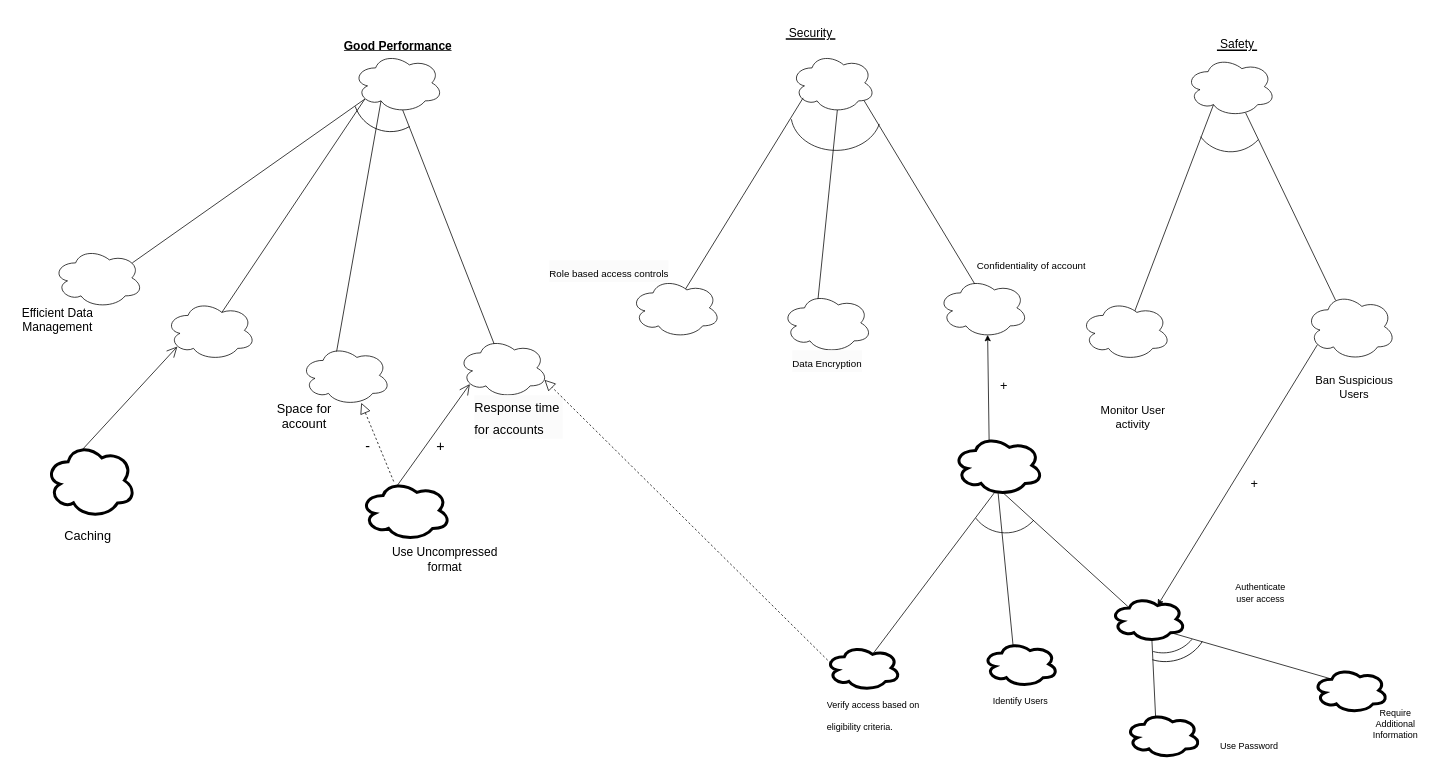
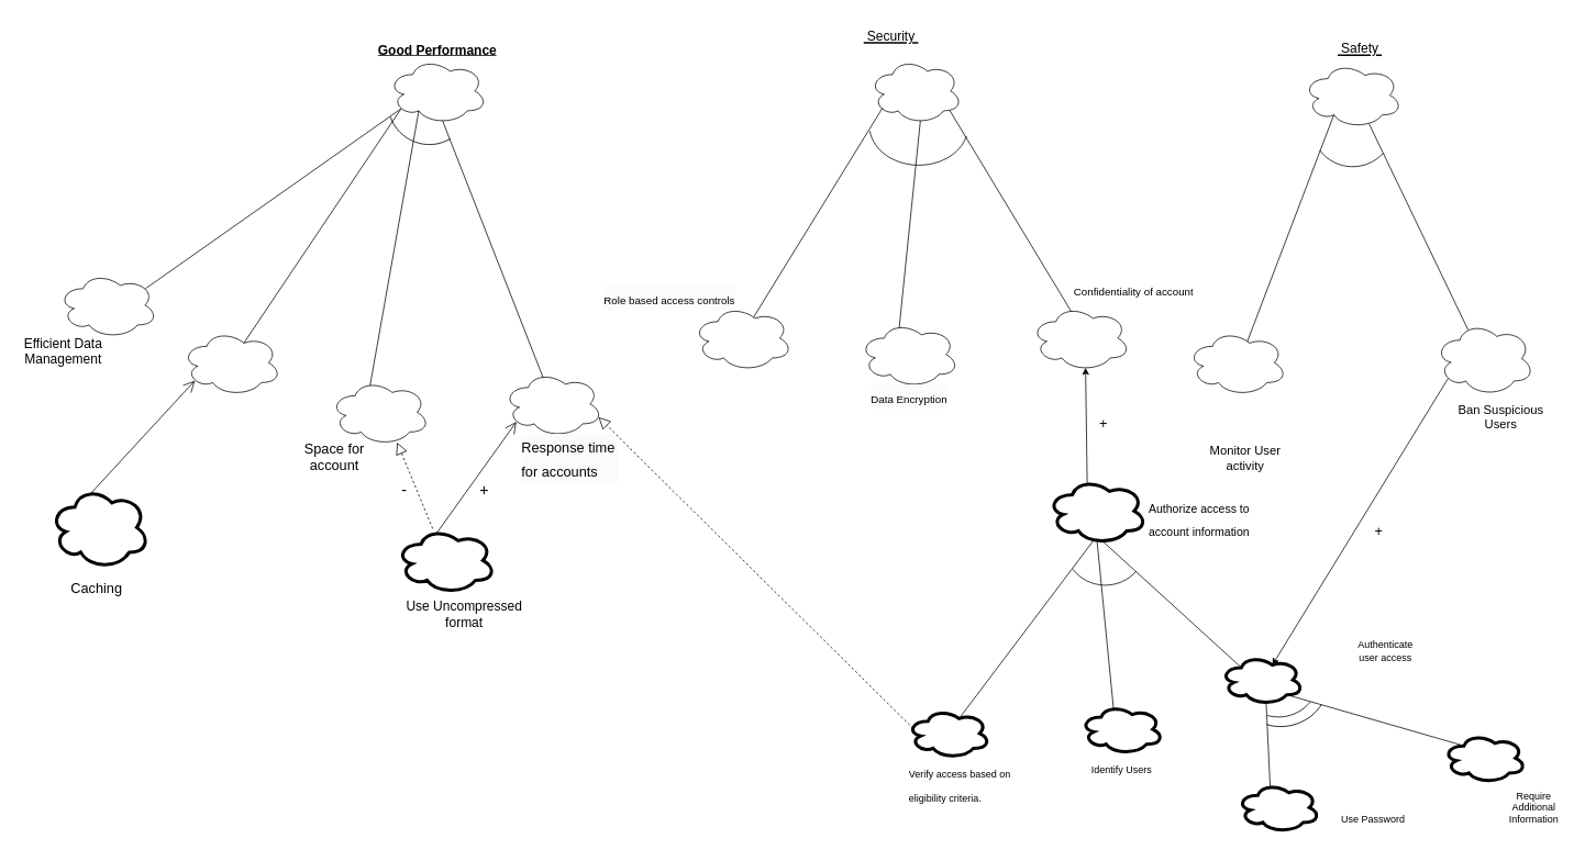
  <mxCell id="0" />
  <mxCell id="1" parent="0" />
  <mxCell id="2" value="" style="ellipse;shape=cloud;whiteSpace=wrap;html=1;" parent="1" vertex="1"><mxGeometry x="1053.75" y="70" width="112.5" height="80" as="geometry" /></mxCell>
  <mxCell id="3" value="" style="ellipse;shape=cloud;whiteSpace=wrap;html=1;strokeWidth=4;" parent="1" vertex="1"><mxGeometry x="1270" y="580" width="120" height="80" as="geometry" /></mxCell>
  <mxCell id="4" value="&lt;h1 style=&quot;margin-top: 0px;&quot;&gt;&lt;font style=&quot;font-weight: normal; font-size: 16px;&quot;&gt;&amp;nbsp;Security&amp;nbsp;&lt;/font&gt;&lt;/h1&gt;" style="text;html=1;whiteSpace=wrap;overflow=hidden;rounded=0;fontStyle=4" parent="1" vertex="1"><mxGeometry x="1045" y="20" width="90" height="40" as="geometry" /></mxCell>
  <mxCell id="5" value="" style="endArrow=none;html=1;rounded=0;" parent="1" edge="1"><mxGeometry width="50" height="50" relative="1" as="geometry"><mxPoint x="910" y="390" as="sourcePoint" /><mxPoint x="1070" y="130" as="targetPoint" /><Array as="points"><mxPoint x="990" y="260" /></Array></mxGeometry></mxCell>
  <mxCell id="6" value="" style="endArrow=none;html=1;rounded=0;exitX=0.867;exitY=0.796;exitDx=0;exitDy=0;exitPerimeter=0;" parent="1" source="2" edge="1"><mxGeometry width="50" height="50" relative="1" as="geometry"><mxPoint x="1350" y="280" as="sourcePoint" /><mxPoint x="1300" y="380" as="targetPoint" /></mxGeometry></mxCell>
  <mxCell id="7" value="" style="verticalLabelPosition=bottom;verticalAlign=top;html=1;shape=mxgraph.basic.arc;startAngle=0.543;endAngle=0.978;rotation=-90;" parent="1" vertex="1"><mxGeometry x="1065.63" y="91.88" width="96.25" height="120" as="geometry" /></mxCell>
  <mxCell id="8" value="" style="ellipse;shape=cloud;whiteSpace=wrap;html=1;" parent="1" vertex="1"><mxGeometry x="840" y="370" width="120" height="80" as="geometry" /></mxCell>
  <mxCell id="9" value="" style="ellipse;shape=cloud;whiteSpace=wrap;html=1;" parent="1" vertex="1"><mxGeometry x="1041.88" y="390" width="120" height="80" as="geometry" /></mxCell>
  <mxCell id="10" value="" style="ellipse;shape=cloud;whiteSpace=wrap;html=1;" parent="1" vertex="1"><mxGeometry x="1250" y="370" width="120" height="80" as="geometry" /></mxCell>
  <mxCell id="11" value="" style="endArrow=none;html=1;rounded=0;entryX=0.55;entryY=0.95;entryDx=0;entryDy=0;entryPerimeter=0;exitX=0.4;exitY=0.1;exitDx=0;exitDy=0;exitPerimeter=0;" parent="1" source="9" target="2" edge="1"><mxGeometry width="50" height="50" relative="1" as="geometry"><mxPoint x="1050" y="340" as="sourcePoint" /><mxPoint x="1100" y="290" as="targetPoint" /></mxGeometry></mxCell>
  <mxCell id="12" value="&lt;h1 style=&quot;margin-top: 0px;&quot;&gt;&lt;font style=&quot;font-size: 13px;&quot;&gt;&lt;span style=&quot;background-color: transparent; color: light-dark(rgb(0, 0, 0), rgb(255, 255, 255)); font-weight: normal;&quot;&gt;Confidentiality&amp;nbsp;&lt;/span&gt;&lt;span style=&quot;background-color: transparent; color: light-dark(rgb(0, 0, 0), rgb(255, 255, 255)); font-weight: normal;&quot;&gt;of account&lt;/span&gt;&lt;/font&gt;&lt;/h1&gt;" style="text;html=1;whiteSpace=wrap;overflow=hidden;rounded=0;" parent="1" vertex="1"><mxGeometry x="1300" y="330" width="150" height="40" as="geometry" /></mxCell>
  <mxCell id="13" value="&lt;h1 style=&quot;forced-color-adjust: none; color: rgb(0, 0, 0); font-family: Helvetica; font-style: normal; font-variant-ligatures: normal; font-variant-caps: normal; letter-spacing: normal; orphans: 2; text-align: left; text-indent: 0px; text-transform: none; widows: 2; word-spacing: 0px; -webkit-text-stroke-width: 0px; white-space: normal; background-color: rgb(251, 251, 251); text-decoration-thickness: initial; text-decoration-style: initial; text-decoration-color: initial; margin-top: 0px;&quot;&gt;&lt;span style=&quot;font-size: 13px; font-weight: 400;&quot;&gt;Role based access controls&lt;/span&gt;&lt;/h1&gt;" style="text;whiteSpace=wrap;html=1;" parent="1" vertex="1"><mxGeometry x="730" y="340" width="180" height="30" as="geometry" /></mxCell>
  <mxCell id="14" value="&lt;h1 style=&quot;forced-color-adjust: none; color: rgb(0, 0, 0); font-family: Helvetica; font-style: normal; font-variant-ligatures: normal; font-variant-caps: normal; letter-spacing: normal; orphans: 2; text-align: left; text-indent: 0px; text-transform: none; widows: 2; word-spacing: 0px; -webkit-text-stroke-width: 0px; white-space: normal; background-color: rgb(251, 251, 251); text-decoration-thickness: initial; text-decoration-style: initial; text-decoration-color: initial; margin-top: 0px;&quot;&gt;&lt;span style=&quot;font-size: 13px; font-weight: 400;&quot;&gt;Data Encryption&lt;/span&gt;&lt;/h1&gt;" style="text;whiteSpace=wrap;html=1;" parent="1" vertex="1"><mxGeometry x="1053.75" y="460" width="180" height="30" as="geometry" /></mxCell>
+ <mxCell id="15" value="&lt;h1 style=&quot;margin-top: 0px;&quot;&gt;&lt;span style=&quot;font-weight: 400;&quot;&gt;&lt;font style=&quot;font-size: 14px;&quot;&gt;Authorize access to account information&lt;/font&gt;&lt;/span&gt;&lt;/h1&gt;" style="text;html=1;whiteSpace=wrap;overflow=hidden;rounded=0;spacing=0;spacingRight=1;spacingLeft=3;" parent="1" vertex="1"><mxGeometry x="1390" y="595" width="170" height="85" as="geometry" /></mxCell>
  <mxCell id="16" value="" style="endArrow=classic;html=1;rounded=0;entryX=0.55;entryY=0.95;entryDx=0;entryDy=0;entryPerimeter=0;exitX=0.4;exitY=0.1;exitDx=0;exitDy=0;exitPerimeter=0;" parent="1" source="3" target="10" edge="1"><mxGeometry width="50" height="50" relative="1" as="geometry"><mxPoint x="1170" y="500" as="sourcePoint" /><mxPoint x="1220" y="450" as="targetPoint" /></mxGeometry></mxCell>
  <mxCell id="17" value="&lt;font style=&quot;font-size: 17px;&quot;&gt;+&lt;/font&gt;" style="text;html=1;align=center;verticalAlign=middle;whiteSpace=wrap;rounded=0;" parent="1" vertex="1"><mxGeometry x="1320" y="500" width="36" height="30" as="geometry" /></mxCell>
  <mxCell id="18" value="" style="ellipse;shape=cloud;whiteSpace=wrap;html=1;strokeWidth=4;" parent="1" vertex="1"><mxGeometry x="1100" y="860" width="100" height="60" as="geometry" /></mxCell>
  <mxCell id="19" value="" style="ellipse;shape=cloud;whiteSpace=wrap;html=1;strokeWidth=4;" parent="1" vertex="1"><mxGeometry x="1310" y="855" width="100" height="60" as="geometry" /></mxCell>
  <mxCell id="20" value="" style="ellipse;shape=cloud;whiteSpace=wrap;html=1;strokeWidth=4;" parent="1" vertex="1"><mxGeometry x="1480" y="795" width="100" height="60" as="geometry" /></mxCell>
  <mxCell id="21" value="" style="endArrow=none;html=1;rounded=0;entryX=0.468;entryY=0.937;entryDx=0;entryDy=0;entryPerimeter=0;exitX=0.625;exitY=0.2;exitDx=0;exitDy=0;exitPerimeter=0;" parent="1" source="18" target="3" edge="1"><mxGeometry width="50" height="50" relative="1" as="geometry"><mxPoint x="1299" y="790" as="sourcePoint" /><mxPoint x="1330" y="670" as="targetPoint" /></mxGeometry></mxCell>
  <mxCell id="22" value="" style="endArrow=none;html=1;rounded=0;exitX=0.4;exitY=0.1;exitDx=0;exitDy=0;exitPerimeter=0;" parent="1" source="19" edge="1"><mxGeometry width="50" height="50" relative="1" as="geometry"><mxPoint x="1280" y="720" as="sourcePoint" /><mxPoint x="1330" y="657" as="targetPoint" /></mxGeometry></mxCell>
  <mxCell id="23" value="" style="endArrow=none;html=1;rounded=0;entryX=0.55;entryY=0.95;entryDx=0;entryDy=0;entryPerimeter=0;exitX=0.25;exitY=0.25;exitDx=0;exitDy=0;exitPerimeter=0;" parent="1" source="20" target="3" edge="1"><mxGeometry width="50" height="50" relative="1" as="geometry"><mxPoint x="1280" y="720" as="sourcePoint" /><mxPoint x="1330" y="660" as="targetPoint" /></mxGeometry></mxCell>
  <mxCell id="24" value="" style="verticalLabelPosition=bottom;verticalAlign=top;html=1;shape=mxgraph.basic.arc;startAngle=0.614;endAngle=0.896;rotation=-90;" parent="1" vertex="1"><mxGeometry x="1290" y="610" width="100" height="100" as="geometry" /></mxCell>
  <mxCell id="25" value="&lt;h1 style=&quot;margin-top: 0px;&quot;&gt;&lt;font style=&quot;font-size: 12px;&quot;&gt;&lt;span style=&quot;background-color: transparent; color: light-dark(rgb(0, 0, 0), rgb(255, 255, 255)); font-weight: normal;&quot;&gt;Verify access based on eligibility criteria&lt;/span&gt;&lt;span style=&quot;background-color: transparent; color: light-dark(rgb(0, 0, 0), rgb(255, 255, 255)); font-weight: normal;&quot;&gt;.&lt;/span&gt;&lt;/font&gt;&lt;/h1&gt;" style="text;html=1;whiteSpace=wrap;overflow=hidden;rounded=0;" parent="1" vertex="1"><mxGeometry x="1100" y="915" width="126.25" height="70" as="geometry" /></mxCell>
  <mxCell id="26" value="Identify Users" style="text;html=1;align=center;verticalAlign=middle;whiteSpace=wrap;rounded=0;" parent="1" vertex="1"><mxGeometry x="1320" y="920" width="80" height="30" as="geometry" /></mxCell>
  <mxCell id="27" value="&lt;font style=&quot;font-size: 17px;&quot;&gt;Space for account&lt;/font&gt;" style="text;html=1;align=center;verticalAlign=middle;whiteSpace=wrap;rounded=0;" parent="1" vertex="1"><mxGeometry x="360" y="540" width="90" height="30" as="geometry" /></mxCell>
  <mxCell id="28" value="Authenticate user access" style="text;html=1;align=center;verticalAlign=middle;whiteSpace=wrap;rounded=0;" parent="1" vertex="1"><mxGeometry x="1650" y="775" width="60" height="30" as="geometry" /></mxCell>
  <mxCell id="29" value="" style="ellipse;shape=cloud;whiteSpace=wrap;html=1;strokeWidth=4;" parent="1" vertex="1"><mxGeometry x="1500" y="950" width="100" height="60" as="geometry" /></mxCell>
  <mxCell id="30" value="" style="ellipse;shape=cloud;whiteSpace=wrap;html=1;strokeWidth=4;" parent="1" vertex="1"><mxGeometry x="1750" y="890" width="100" height="60" as="geometry" /></mxCell>
  <mxCell id="31" value="" style="endArrow=none;html=1;rounded=0;entryX=0.55;entryY=0.95;entryDx=0;entryDy=0;entryPerimeter=0;exitX=0.4;exitY=0.1;exitDx=0;exitDy=0;exitPerimeter=0;" parent="1" source="29" target="20" edge="1"><mxGeometry width="50" height="50" relative="1" as="geometry"><mxPoint x="1460" y="826" as="sourcePoint" /><mxPoint x="1340" y="667" as="targetPoint" /><Array as="points" /></mxGeometry></mxCell>
  <mxCell id="32" value="" style="endArrow=none;html=1;rounded=0;entryX=0.8;entryY=0.8;entryDx=0;entryDy=0;entryPerimeter=0;exitX=0.25;exitY=0.25;exitDx=0;exitDy=0;exitPerimeter=0;" parent="1" source="30" target="20" edge="1"><mxGeometry width="50" height="50" relative="1" as="geometry"><mxPoint x="1620" y="936" as="sourcePoint" /><mxPoint x="1605" y="827" as="targetPoint" /><Array as="points" /></mxGeometry></mxCell>
  <mxCell id="33" value="" style="verticalLabelPosition=bottom;verticalAlign=top;html=1;shape=mxgraph.basic.arc;startAngle=0.623;endAngle=0.846;rotation=-105;" parent="1" vertex="1"><mxGeometry x="1505.17" y="776.29" width="100" height="110" as="geometry" /></mxCell>
  <mxCell id="34" value="" style="verticalLabelPosition=bottom;verticalAlign=top;html=1;shape=mxgraph.basic.arc;startAngle=0.346;endAngle=0.529;rotation=5;" parent="1" vertex="1"><mxGeometry x="1500" y="770" width="100" height="100" as="geometry" /></mxCell>
  <mxCell id="35" value="Use Password" style="text;html=1;align=center;verticalAlign=middle;whiteSpace=wrap;rounded=0;" parent="1" vertex="1"><mxGeometry x="1625" y="980" width="80" height="30" as="geometry" /></mxCell>
- <mxCell id="36" value="Require Additional Information" style="text;html=1;align=center;verticalAlign=middle;whiteSpace=wrap;rounded=0;" parent="1" vertex="1"><mxGeometry x="1820" y="950" width="80" height="30" as="geometry" /></mxCell>
+ <mxCell id="36" value="Require Additional Information" style="text;html=1;align=center;verticalAlign=middle;whiteSpace=wrap;rounded=0;" parent="1" vertex="1"><mxGeometry x="1820" y="965" width="80" height="30" as="geometry" /></mxCell>
  <mxCell id="37" value="" style="ellipse;shape=cloud;whiteSpace=wrap;html=1;" parent="1" vertex="1"><mxGeometry x="610" y="450" width="120" height="80" as="geometry" /></mxCell>
  <mxCell id="38" value="&lt;h1 style=&quot;forced-color-adjust: none; color: rgb(0, 0, 0); font-family: Helvetica; font-style: normal; font-variant-ligatures: normal; font-variant-caps: normal; letter-spacing: normal; orphans: 2; text-align: left; text-indent: 0px; text-transform: none; widows: 2; word-spacing: 0px; -webkit-text-stroke-width: 0px; white-space: normal; background-color: rgb(251, 251, 251); text-decoration-thickness: initial; text-decoration-style: initial; text-decoration-color: initial; margin-top: 0px;&quot;&gt;&lt;span style=&quot;font-weight: 400;&quot;&gt;&lt;font style=&quot;font-size: 17px;&quot;&gt;Response time for accounts&lt;/font&gt;&lt;/span&gt;&lt;/h1&gt;" style="text;whiteSpace=wrap;html=1;" parent="1" vertex="1"><mxGeometry x="630" y="520" width="120" height="60" as="geometry" /></mxCell>
  <mxCell id="39" value="" style="endArrow=block;dashed=1;endFill=0;endSize=12;html=1;rounded=0;entryX=0.96;entryY=0.7;entryDx=0;entryDy=0;entryPerimeter=0;exitX=0.07;exitY=0.4;exitDx=0;exitDy=0;exitPerimeter=0;" parent="1" source="18" target="37" edge="1"><mxGeometry width="160" relative="1" as="geometry"><mxPoint x="770" y="560" as="sourcePoint" /><mxPoint x="930" y="560" as="targetPoint" /></mxGeometry></mxCell>
  <mxCell id="40" value="" style="ellipse;shape=cloud;whiteSpace=wrap;html=1;" parent="1" vertex="1"><mxGeometry x="400" y="460" width="120" height="80" as="geometry" /></mxCell>
  <mxCell id="41" value="" style="ellipse;shape=cloud;whiteSpace=wrap;html=1;strokeWidth=4;" parent="1" vertex="1"><mxGeometry x="480" y="640" width="120" height="80" as="geometry" /></mxCell>
  <mxCell id="42" value="" style="endArrow=block;dashed=1;endFill=0;endSize=12;html=1;rounded=0;entryX=0.674;entryY=0.958;entryDx=0;entryDy=0;entryPerimeter=0;" parent="1" source="41" target="40" edge="1"><mxGeometry width="160" relative="1" as="geometry"><mxPoint x="580" y="660" as="sourcePoint" /><mxPoint x="740" y="660" as="targetPoint" /></mxGeometry></mxCell>
  <mxCell id="43" value="" style="endArrow=open;endFill=1;endSize=12;html=1;rounded=0;entryX=0.13;entryY=0.77;entryDx=0;entryDy=0;entryPerimeter=0;exitX=0.4;exitY=0.1;exitDx=0;exitDy=0;exitPerimeter=0;" parent="1" source="41" target="37" edge="1"><mxGeometry width="160" relative="1" as="geometry"><mxPoint x="580" y="660" as="sourcePoint" /><mxPoint x="740" y="660" as="targetPoint" /></mxGeometry></mxCell>
  <mxCell id="44" value="&lt;font style=&quot;font-size: 19px;&quot;&gt;+&lt;/font&gt;" style="text;html=1;align=center;verticalAlign=middle;whiteSpace=wrap;rounded=0;" parent="1" vertex="1"><mxGeometry x="557" y="580" width="60" height="30" as="geometry" /></mxCell>
  <mxCell id="45" value="&lt;span style=&quot;font-size: 19px;&quot;&gt;-&lt;/span&gt;" style="text;html=1;align=center;verticalAlign=middle;whiteSpace=wrap;rounded=0;" parent="1" vertex="1"><mxGeometry x="460" y="580" width="60" height="30" as="geometry" /></mxCell>
  <mxCell id="46" value="" style="ellipse;shape=cloud;whiteSpace=wrap;html=1;" parent="1" vertex="1"><mxGeometry x="470" y="70" width="120" height="80" as="geometry" /></mxCell>
  <mxCell id="47" value="" style="endArrow=none;html=1;rounded=0;exitX=0.4;exitY=0.1;exitDx=0;exitDy=0;exitPerimeter=0;entryX=0.31;entryY=0.8;entryDx=0;entryDy=0;entryPerimeter=0;" parent="1" source="40" target="46" edge="1"><mxGeometry width="50" height="50" relative="1" as="geometry"><mxPoint x="730" y="470" as="sourcePoint" /><mxPoint x="780" y="420" as="targetPoint" /></mxGeometry></mxCell>
  <mxCell id="48" value="" style="endArrow=none;html=1;rounded=0;entryX=0.55;entryY=0.95;entryDx=0;entryDy=0;entryPerimeter=0;exitX=0.4;exitY=0.1;exitDx=0;exitDy=0;exitPerimeter=0;" parent="1" source="37" target="46" edge="1"><mxGeometry width="50" height="50" relative="1" as="geometry"><mxPoint x="730" y="380" as="sourcePoint" /><mxPoint x="780" y="330" as="targetPoint" /></mxGeometry></mxCell>
  <mxCell id="49" value="" style="verticalLabelPosition=bottom;verticalAlign=top;html=1;shape=mxgraph.basic.arc;startAngle=0.541;endAngle=0.822;rotation=-45;" parent="1" vertex="1"><mxGeometry x="470" y="75" width="100" height="100" as="geometry" /></mxCell>
  <mxCell id="50" value="&lt;font style=&quot;font-size: 16px;&quot;&gt;&lt;u&gt;&lt;b&gt;Good Performance&lt;/b&gt;&lt;/u&gt;&lt;/font&gt;" style="text;html=1;strokeColor=none;fillColor=none;align=center;verticalAlign=middle;whiteSpace=wrap;overflow=hidden;" parent="1" vertex="1"><mxGeometry x="455" y="45" width="150" height="30" as="geometry" /></mxCell>
  <mxCell id="51" value="" style="ellipse;shape=cloud;whiteSpace=wrap;html=1;" parent="1" vertex="1"><mxGeometry x="1580" y="75" width="120" height="80" as="geometry" /></mxCell>
  <mxCell id="52" value="" style="ellipse;shape=cloud;whiteSpace=wrap;html=1;" parent="1" vertex="1"><mxGeometry x="220" y="400" width="120" height="80" as="geometry" /></mxCell>
  <mxCell id="53" value="" style="endArrow=none;html=1;rounded=0;exitX=0.625;exitY=0.2;exitDx=0;exitDy=0;exitPerimeter=0;entryX=0.13;entryY=0.77;entryDx=0;entryDy=0;entryPerimeter=0;" parent="1" source="52" target="46" edge="1"><mxGeometry width="50" height="50" relative="1" as="geometry"><mxPoint x="420" y="370" as="sourcePoint" /><mxPoint x="460" y="110" as="targetPoint" /></mxGeometry></mxCell>
  <mxCell id="54" value="" style="ellipse;shape=cloud;whiteSpace=wrap;html=1;strokeWidth=4;" parent="1" vertex="1"><mxGeometry x="60" y="590" width="120" height="100" as="geometry" /></mxCell>
- <mxCell id="55" value="&lt;font style=&quot;font-size: 16px;&quot;&gt;Use Uncompressed format&lt;/font&gt;" style="text;html=1;align=center;verticalAlign=middle;whiteSpace=wrap;rounded=0;" parent="1" vertex="1"><mxGeometry x="513.5" y="730" width="156.5" height="30" as="geometry" /></mxCell>
+ <mxCell id="55" value="&lt;font style=&quot;font-size: 16px;&quot;&gt;Use Uncompressed format&lt;/font&gt;" style="text;html=1;align=center;verticalAlign=middle;whiteSpace=wrap;rounded=0;" parent="1" vertex="1"><mxGeometry x="483.5" y="730" width="156.5" height="30" as="geometry" /></mxCell>
  <mxCell id="56" value="&lt;font style=&quot;font-size: 17px;&quot;&gt;Caching&lt;/font&gt;" style="text;html=1;align=center;verticalAlign=middle;whiteSpace=wrap;rounded=0;" parent="1" vertex="1"><mxGeometry x="60" y="700" width="113" height="30" as="geometry" /></mxCell>
  <mxCell id="57" value="" style="endArrow=open;endFill=1;endSize=12;html=1;rounded=0;entryX=0.13;entryY=0.77;entryDx=0;entryDy=0;entryPerimeter=0;exitX=0.4;exitY=0.1;exitDx=0;exitDy=0;exitPerimeter=0;" parent="1" source="54" target="52" edge="1"><mxGeometry width="160" relative="1" as="geometry"><mxPoint x="538" y="658" as="sourcePoint" /><mxPoint x="636" y="522" as="targetPoint" /></mxGeometry></mxCell>
  <mxCell id="58" value="" style="ellipse;shape=cloud;whiteSpace=wrap;html=1;" parent="1" vertex="1"><mxGeometry x="70" y="330" width="120" height="80" as="geometry" /></mxCell>
  <mxCell id="59" value="&lt;div style=&quot;text-align: center;&quot;&gt;&lt;span style=&quot;background-color: transparent; color: light-dark(rgb(0, 0, 0), rgb(255, 255, 255)); font-size: 16px;&quot;&gt;Efficient Data Management&lt;/span&gt;&lt;/div&gt;" style="text;whiteSpace=wrap;html=1;" parent="1" vertex="1"><mxGeometry x="20" y="400" width="110" height="40" as="geometry" /></mxCell>
  <mxCell id="60" value="" style="endArrow=none;html=1;rounded=0;exitX=0.88;exitY=0.25;exitDx=0;exitDy=0;exitPerimeter=0;entryX=0.13;entryY=0.77;entryDx=0;entryDy=0;entryPerimeter=0;" parent="1" source="58" target="46" edge="1"><mxGeometry width="50" height="50" relative="1" as="geometry"><mxPoint x="330" y="420" as="sourcePoint" /><mxPoint x="380" y="370" as="targetPoint" /></mxGeometry></mxCell>
  <mxCell id="61" value="&lt;h1 style=&quot;margin-top: 0px;&quot;&gt;&lt;span style=&quot;font-size: 16px; font-weight: 400;&quot;&gt;&amp;nbsp;Safety&amp;nbsp;&lt;/span&gt;&lt;/h1&gt;" style="text;html=1;whiteSpace=wrap;overflow=hidden;rounded=0;fontStyle=4" parent="1" vertex="1"><mxGeometry x="1620" y="35" width="90" height="40" as="geometry" /></mxCell>
  <mxCell id="62" value="" style="endArrow=none;html=1;rounded=0;entryX=0.31;entryY=0.8;entryDx=0;entryDy=0;entryPerimeter=0;" parent="1" target="51" edge="1"><mxGeometry width="50" height="50" relative="1" as="geometry"><mxPoint x="1510" y="420" as="sourcePoint" /><mxPoint x="1540" y="310" as="targetPoint" /></mxGeometry></mxCell>
  <mxCell id="63" value="" style="endArrow=none;html=1;rounded=0;" parent="1" edge="1"><mxGeometry width="50" height="50" relative="1" as="geometry"><mxPoint x="1780" y="400" as="sourcePoint" /><mxPoint x="1660" y="150" as="targetPoint" /></mxGeometry></mxCell>
  <mxCell id="64" value="" style="ellipse;shape=cloud;whiteSpace=wrap;html=1;" parent="1" vertex="1"><mxGeometry x="1740" y="390" width="120" height="90" as="geometry" /></mxCell>
  <mxCell id="65" value="" style="ellipse;shape=cloud;whiteSpace=wrap;html=1;" parent="1" vertex="1"><mxGeometry x="1440" y="400" width="120" height="80" as="geometry" /></mxCell>
  <mxCell id="66" value="" style="verticalLabelPosition=bottom;verticalAlign=top;html=1;shape=mxgraph.basic.arc;startAngle=0.368;endAngle=0.648;" parent="1" vertex="1"><mxGeometry x="1590" y="101.88" width="100" height="100" as="geometry" /></mxCell>
  <mxCell id="67" value="&lt;font style=&quot;font-size: 15px;&quot;&gt;Monitor User activity&lt;/font&gt;" style="text;html=1;align=center;verticalAlign=middle;whiteSpace=wrap;rounded=0;" parent="1" vertex="1"><mxGeometry x="1450" y="540" width="120" height="30" as="geometry" /></mxCell>
- <mxCell id="68" value="&lt;span style=&quot;font-size: 15px;&quot;&gt;Ban Suspicious Users&lt;/span&gt;" style="text;html=1;align=center;verticalAlign=middle;whiteSpace=wrap;rounded=0;" parent="1" vertex="1"><mxGeometry x="1745" y="500" width="120" height="30" as="geometry" /></mxCell>
+ <mxCell id="68" value="&lt;span style=&quot;font-size: 15px;&quot;&gt;Ban Suspicious Users&lt;/span&gt;" style="text;html=1;align=center;verticalAlign=middle;whiteSpace=wrap;rounded=0;" parent="1" vertex="1"><mxGeometry x="1760" y="490" width="120" height="30" as="geometry" /></mxCell>
  <mxCell id="69" value="" style="endArrow=classic;html=1;rounded=0;exitX=0.13;exitY=0.77;exitDx=0;exitDy=0;exitPerimeter=0;entryX=0.625;entryY=0.2;entryDx=0;entryDy=0;entryPerimeter=0;" parent="1" source="64" target="20" edge="1"><mxGeometry width="50" height="50" relative="1" as="geometry"><mxPoint x="1430" y="600" as="sourcePoint" /><mxPoint x="1480" y="550" as="targetPoint" /></mxGeometry></mxCell>
  <mxCell id="70" value="&lt;font style=&quot;font-size: 17px;&quot;&gt;+&lt;/font&gt;" style="text;html=1;align=center;verticalAlign=middle;whiteSpace=wrap;rounded=0;" parent="1" vertex="1"><mxGeometry x="1654" y="630" width="36" height="30" as="geometry" /></mxCell>
